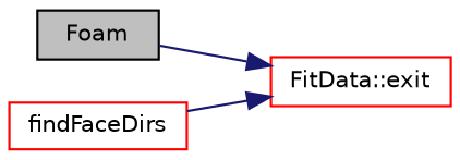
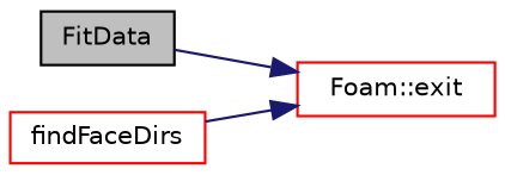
  digraph {
    rankdir=LR
    node [color=red fontname=Helvetica fontsize=10 shape=record]
    edge [color=midnightblue fontname=Helvetica fontsize=10 labelfontname=Helvetica labelfontsize=10 style=solid]
-   n1 [color=black fillcolor=grey75 fontcolor=black height=0.2 label=Foam style=filled width=0.4]
-   n2 [height=0.2 label="FitData::exit" width=0.4]
+   n1 [color=black fillcolor=grey75 fontcolor=black height=0.2 label=FitData style=filled width=0.4]
+   n2 [height=0.2 label="Foam::exit" width=0.4]
    n3 [height=0.2 label=findFaceDirs width=0.4]
    n1 -> n2
    n3 -> n2
  }
